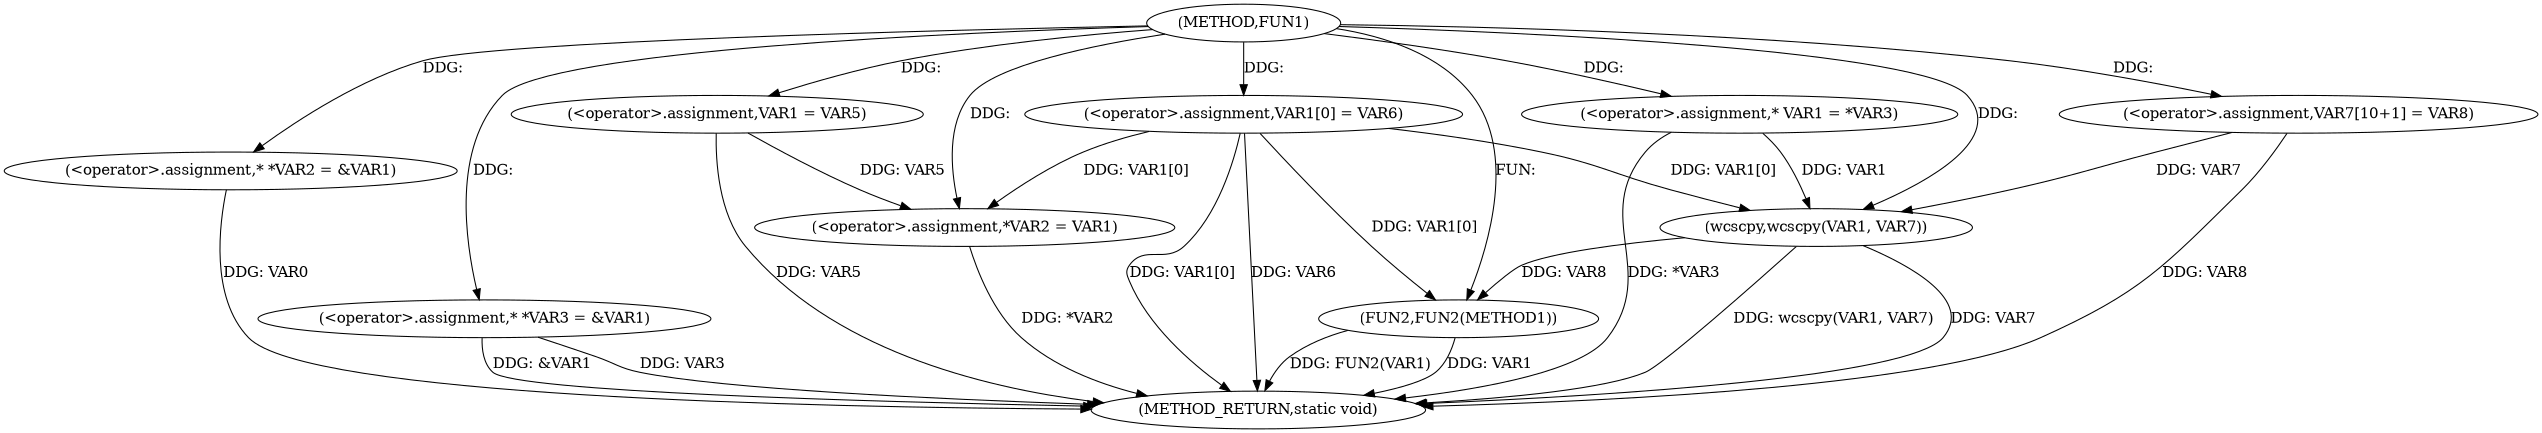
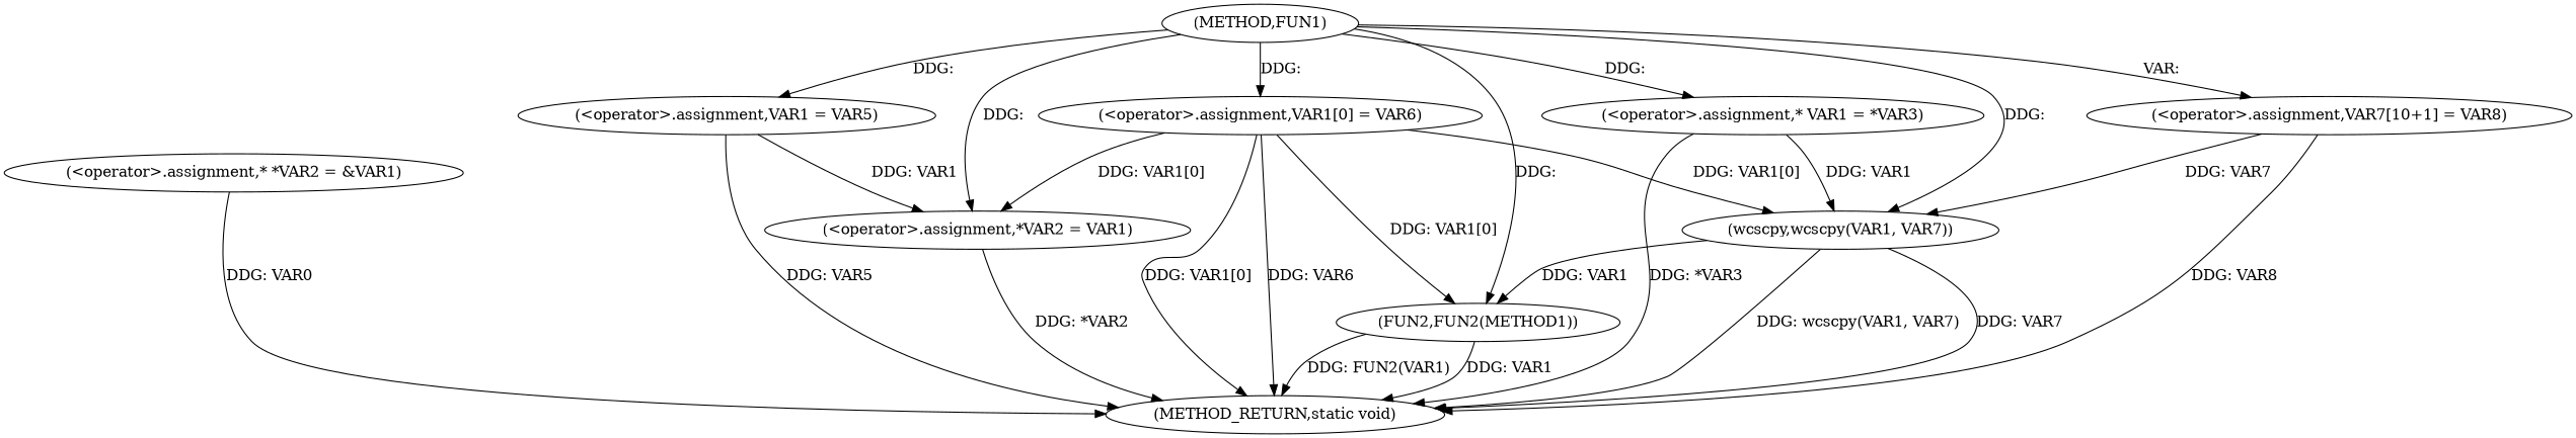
  digraph {
    n1 [label="(METHOD,FUN1)"]
    n2 [label="(<operator>.assignment,* *VAR2 = &VAR1)"]
-   n3 [label="(<operator>.assignment,* *VAR3 = &VAR1)"]
    n4 [label="(<operator>.assignment,VAR1 = VAR5)"]
    n5 [label="(<operator>.assignment,VAR1[0] = VAR6)"]
    n6 [label="(<operator>.assignment,*VAR2 = VAR1)"]
    n7 [label="(<operator>.assignment,* VAR1 = *VAR3)"]
    n8 [label="(<operator>.assignment,VAR7[10+1] = VAR8)"]
    n9 [label="(wcscpy,wcscpy(VAR1, VAR7))"]
    n10 [label="(FUN2,FUN2(METHOD1))"]
    n11 [label="(METHOD_RETURN,static void)"]
-   n1 -> n2 [label="DDG: "]
-   n1 -> n3 [label="DDG: "]
    n1 -> n4 [label="DDG: "]
    n1 -> n5 [label="DDG: "]
    n1 -> n6 [label="DDG: "]
    n1 -> n7 [label="DDG: "]
-   n1 -> n8 [label="DDG: "]
+   n1 -> n8 [label="VAR: "]
    n1 -> n9 [label="DDG: "]
-   n1 -> n10 [label="FUN: "]
+   n1 -> n10 [label="DDG: "]
    n2 -> n11 [label="DDG: VAR0"]
-   n3 -> n11 [label="DDG: VAR3"]
-   n3 -> n11 [label="DDG: &VAR1"]
-   n4 -> n6 [label="DDG: VAR5"]
+   n4 -> n6 [label="DDG: VAR1"]
    n4 -> n11 [label="DDG: VAR5"]
    n5 -> n6 [label="DDG: VAR1[0]"]
    n5 -> n9 [label="DDG: VAR1[0]"]
    n5 -> n10 [label="DDG: VAR1[0]"]
    n5 -> n11 [label="DDG: VAR1[0]"]
    n5 -> n11 [label="DDG: VAR6"]
    n6 -> n11 [label="DDG: *VAR2"]
    n7 -> n9 [label="DDG: VAR1"]
    n7 -> n11 [label="DDG: *VAR3"]
    n8 -> n9 [label="DDG: VAR7"]
    n8 -> n11 [label="DDG: VAR8"]
-   n9 -> n10 [label="DDG: VAR8"]
+   n9 -> n10 [label="DDG: VAR1"]
    n9 -> n11 [label="DDG: VAR7"]
    n9 -> n11 [label="DDG: wcscpy(VAR1, VAR7)"]
    n10 -> n11 [label="DDG: VAR1"]
    n10 -> n11 [label="DDG: FUN2(VAR1)"]
  }
